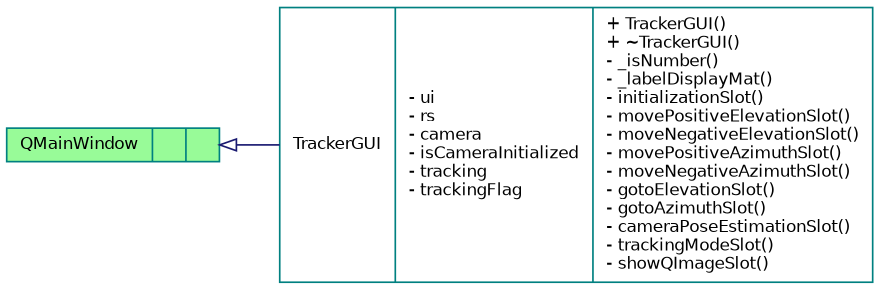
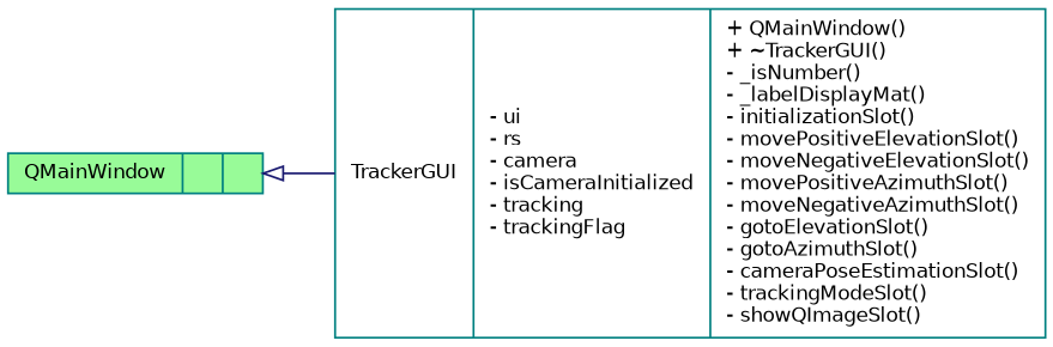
  digraph {
    rankdir=LR
    node [color=teal fontname=Helvetica fontsize=10 shape=record style=filled]
-   n1 [fillcolor=white fontcolor=black height=0.2 label="{TrackerGUI\n|- ui\l- rs\l- camera\l- isCameraInitialized\l- tracking\l- trackingFlag\l|+ TrackerGUI()\l+ ~TrackerGUI()\l- _isNumber()\l- _labelDisplayMat()\l- initializationSlot()\l- movePositiveElevationSlot()\l- moveNegativeElevationSlot()\l- movePositiveAzimuthSlot()\l- moveNegativeAzimuthSlot()\l- gotoElevationSlot()\l- gotoAzimuthSlot()\l- cameraPoseEstimationSlot()\l- trackingModeSlot()\l- showQImageSlot()\l}" width=0.4]
+   n1 [fillcolor=white fontcolor=black height=0.2 label="{TrackerGUI\n|- ui\l- rs\l- camera\l- isCameraInitialized\l- tracking\l- trackingFlag\l|+ QMainWindow()\l+ ~TrackerGUI()\l- _isNumber()\l- _labelDisplayMat()\l- initializationSlot()\l- movePositiveElevationSlot()\l- moveNegativeElevationSlot()\l- movePositiveAzimuthSlot()\l- moveNegativeAzimuthSlot()\l- gotoElevationSlot()\l- gotoAzimuthSlot()\l- cameraPoseEstimationSlot()\l- trackingModeSlot()\l- showQImageSlot()\l}" width=0.4]
    n2 [fillcolor=palegreen height=0.2 label="{QMainWindow\n||}" width=0.4]
    n2 -> n1 [arrowtail=onormal color=midnightblue dir=back fontname=Helvetica fontsize=10 labelfontname=Helvetica labelfontsize=10 style=solid]
  }
